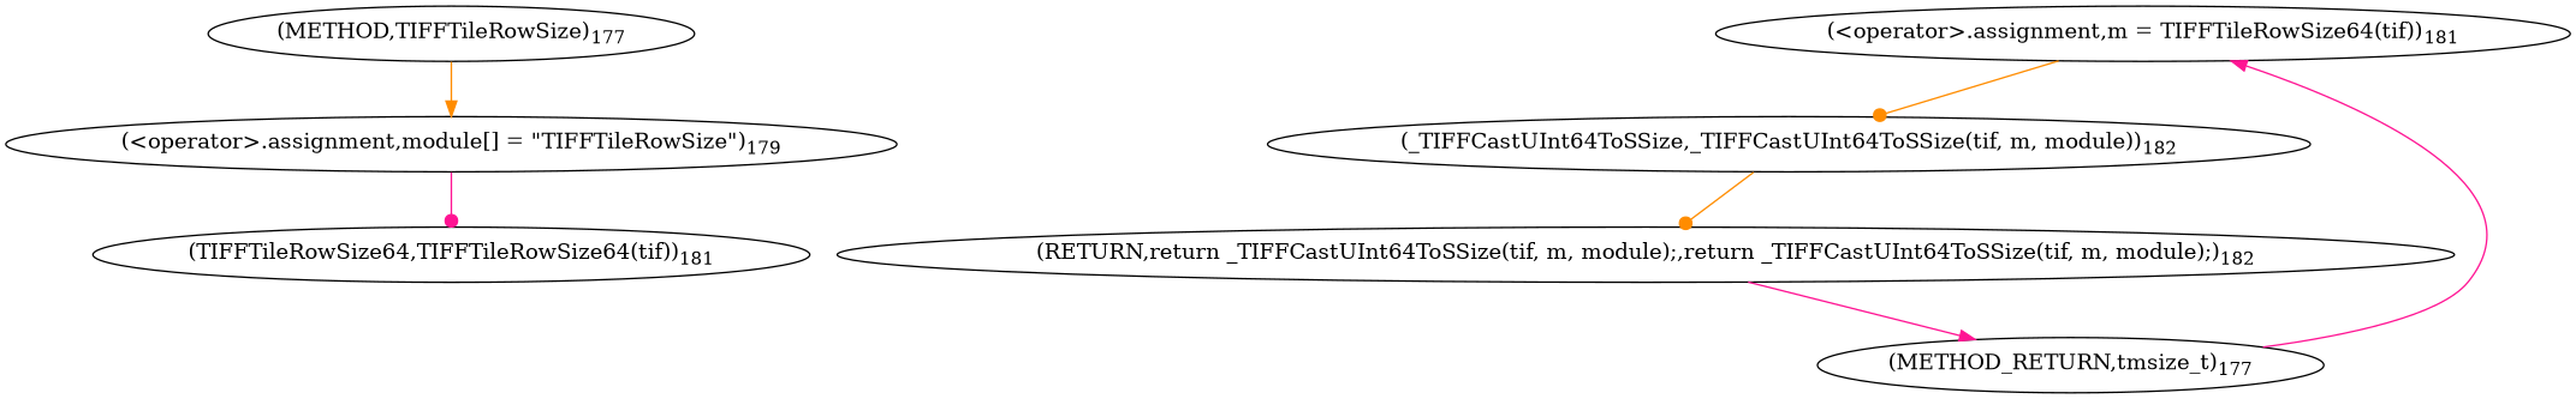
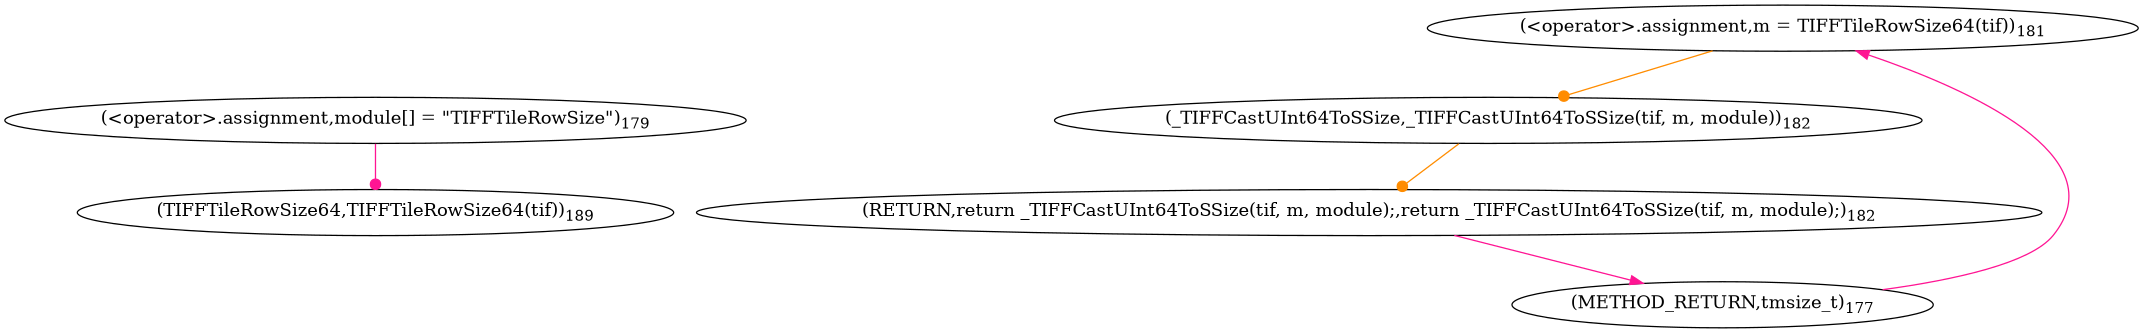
  digraph {
    edge [arrowhead=dot color=deeppink]
    n1 [label=<(&lt;operator&gt;.assignment,module[] = &quot;TIFFTileRowSize&quot;)<SUB>179</SUB>>]
-   n2 [label=<(TIFFTileRowSize64,TIFFTileRowSize64(tif))<SUB>181</SUB>>]
+   n2 [label=<(TIFFTileRowSize64,TIFFTileRowSize64(tif))<SUB>189</SUB>>]
    n3 [label=<(&lt;operator&gt;.assignment,m = TIFFTileRowSize64(tif))<SUB>181</SUB>>]
    n4 [label=<(_TIFFCastUInt64ToSSize,_TIFFCastUInt64ToSSize(tif, m, module))<SUB>182</SUB>>]
    n5 [label=<(RETURN,return _TIFFCastUInt64ToSSize(tif, m, module);,return _TIFFCastUInt64ToSSize(tif, m, module);)<SUB>182</SUB>>]
    n6 [label=<(METHOD_RETURN,tmsize_t)<SUB>177</SUB>>]
-   n7 [label=<(METHOD,TIFFTileRowSize)<SUB>177</SUB>>]
    n1 -> n2
    n3 -> n4 [color=darkorange]
    n4 -> n5 [color=darkorange]
    n5 -> n6 [arrowhead=normal]
    n6 -> n3 [arrowhead=normal]
-   n7 -> n1 [arrowhead=normal color=darkorange]
  }
